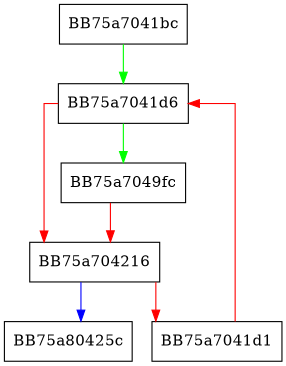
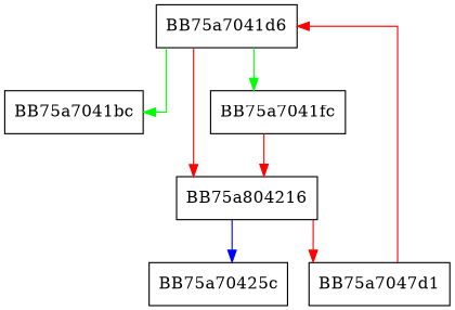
  digraph {
    splines=ortho
    node [shape=box]
    edge [color=red]
    BB75a7041bc
    BB75a7041d6
-   BB75a704216
-   BB75a7041fc [label=BB75a7049fc]
-   BB75a7041d1
-   BB75a70425c [label=BB75a80425c]
-   BB75a7041bc -> BB75a7041d6 [color=green]
+   BB75a704216 [label=BB75a804216]
+   BB75a7041fc
+   BB75a7041d1 [label=BB75a7047d1]
+   BB75a70425c
+   BB75a7041d6 -> BB75a7041bc [color=green]
    BB75a7041d6 -> BB75a704216
    BB75a7041d6 -> BB75a7041fc [color=green]
    BB75a704216 -> BB75a7041d1
    BB75a704216 -> BB75a70425c [color=blue]
    BB75a7041fc -> BB75a704216
    BB75a7041d1 -> BB75a7041d6
  }
